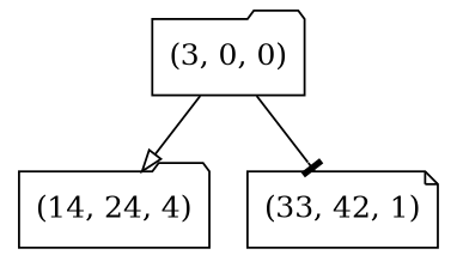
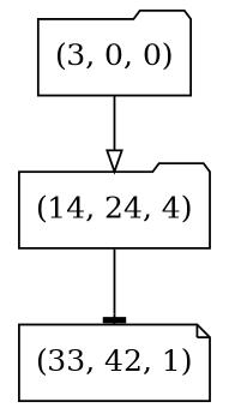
  digraph {
    node [shape=folder]
    n1 [label="(3, 0, 0)"]
    "(14, 24, 4)"
    "(33, 42, 1)" [shape=note]
    n1 -> "(14, 24, 4)" [arrowhead=onormal]
-   n1 -> "(33, 42, 1)" [arrowhead=tee]
+   "(14, 24, 4)" -> "(33, 42, 1)" [arrowhead=tee]
  }
